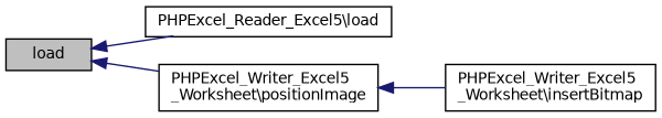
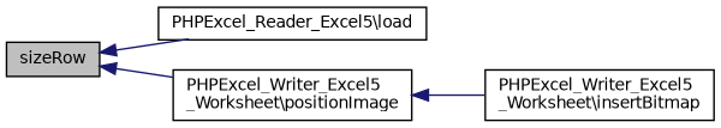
  digraph {
    rankdir=LR
    node [color=black fillcolor=white fontname=Helvetica fontsize=10 shape=record style=filled]
    edge [color=midnightblue dir=back fontname=Helvetica fontsize=10 labelfontname=Helvetica labelfontsize=10 style=solid]
-   n1 [fillcolor=grey75 fontcolor=black height=0.2 label=load width=0.4]
+   n1 [fillcolor=grey75 fontcolor=black height=0.2 label=sizeRow width=0.4]
    n2 [height=0.2 label="PHPExcel_Reader_Excel5\\load" width=0.4]
    n3 [height=0.2 label="PHPExcel_Writer_Excel5\l_Worksheet\\positionImage" width=0.4]
    n4 [height=0.2 label="PHPExcel_Writer_Excel5\l_Worksheet\\insertBitmap" width=0.4]
    n1 -> n2
    n1 -> n3
    n3 -> n4
  }
